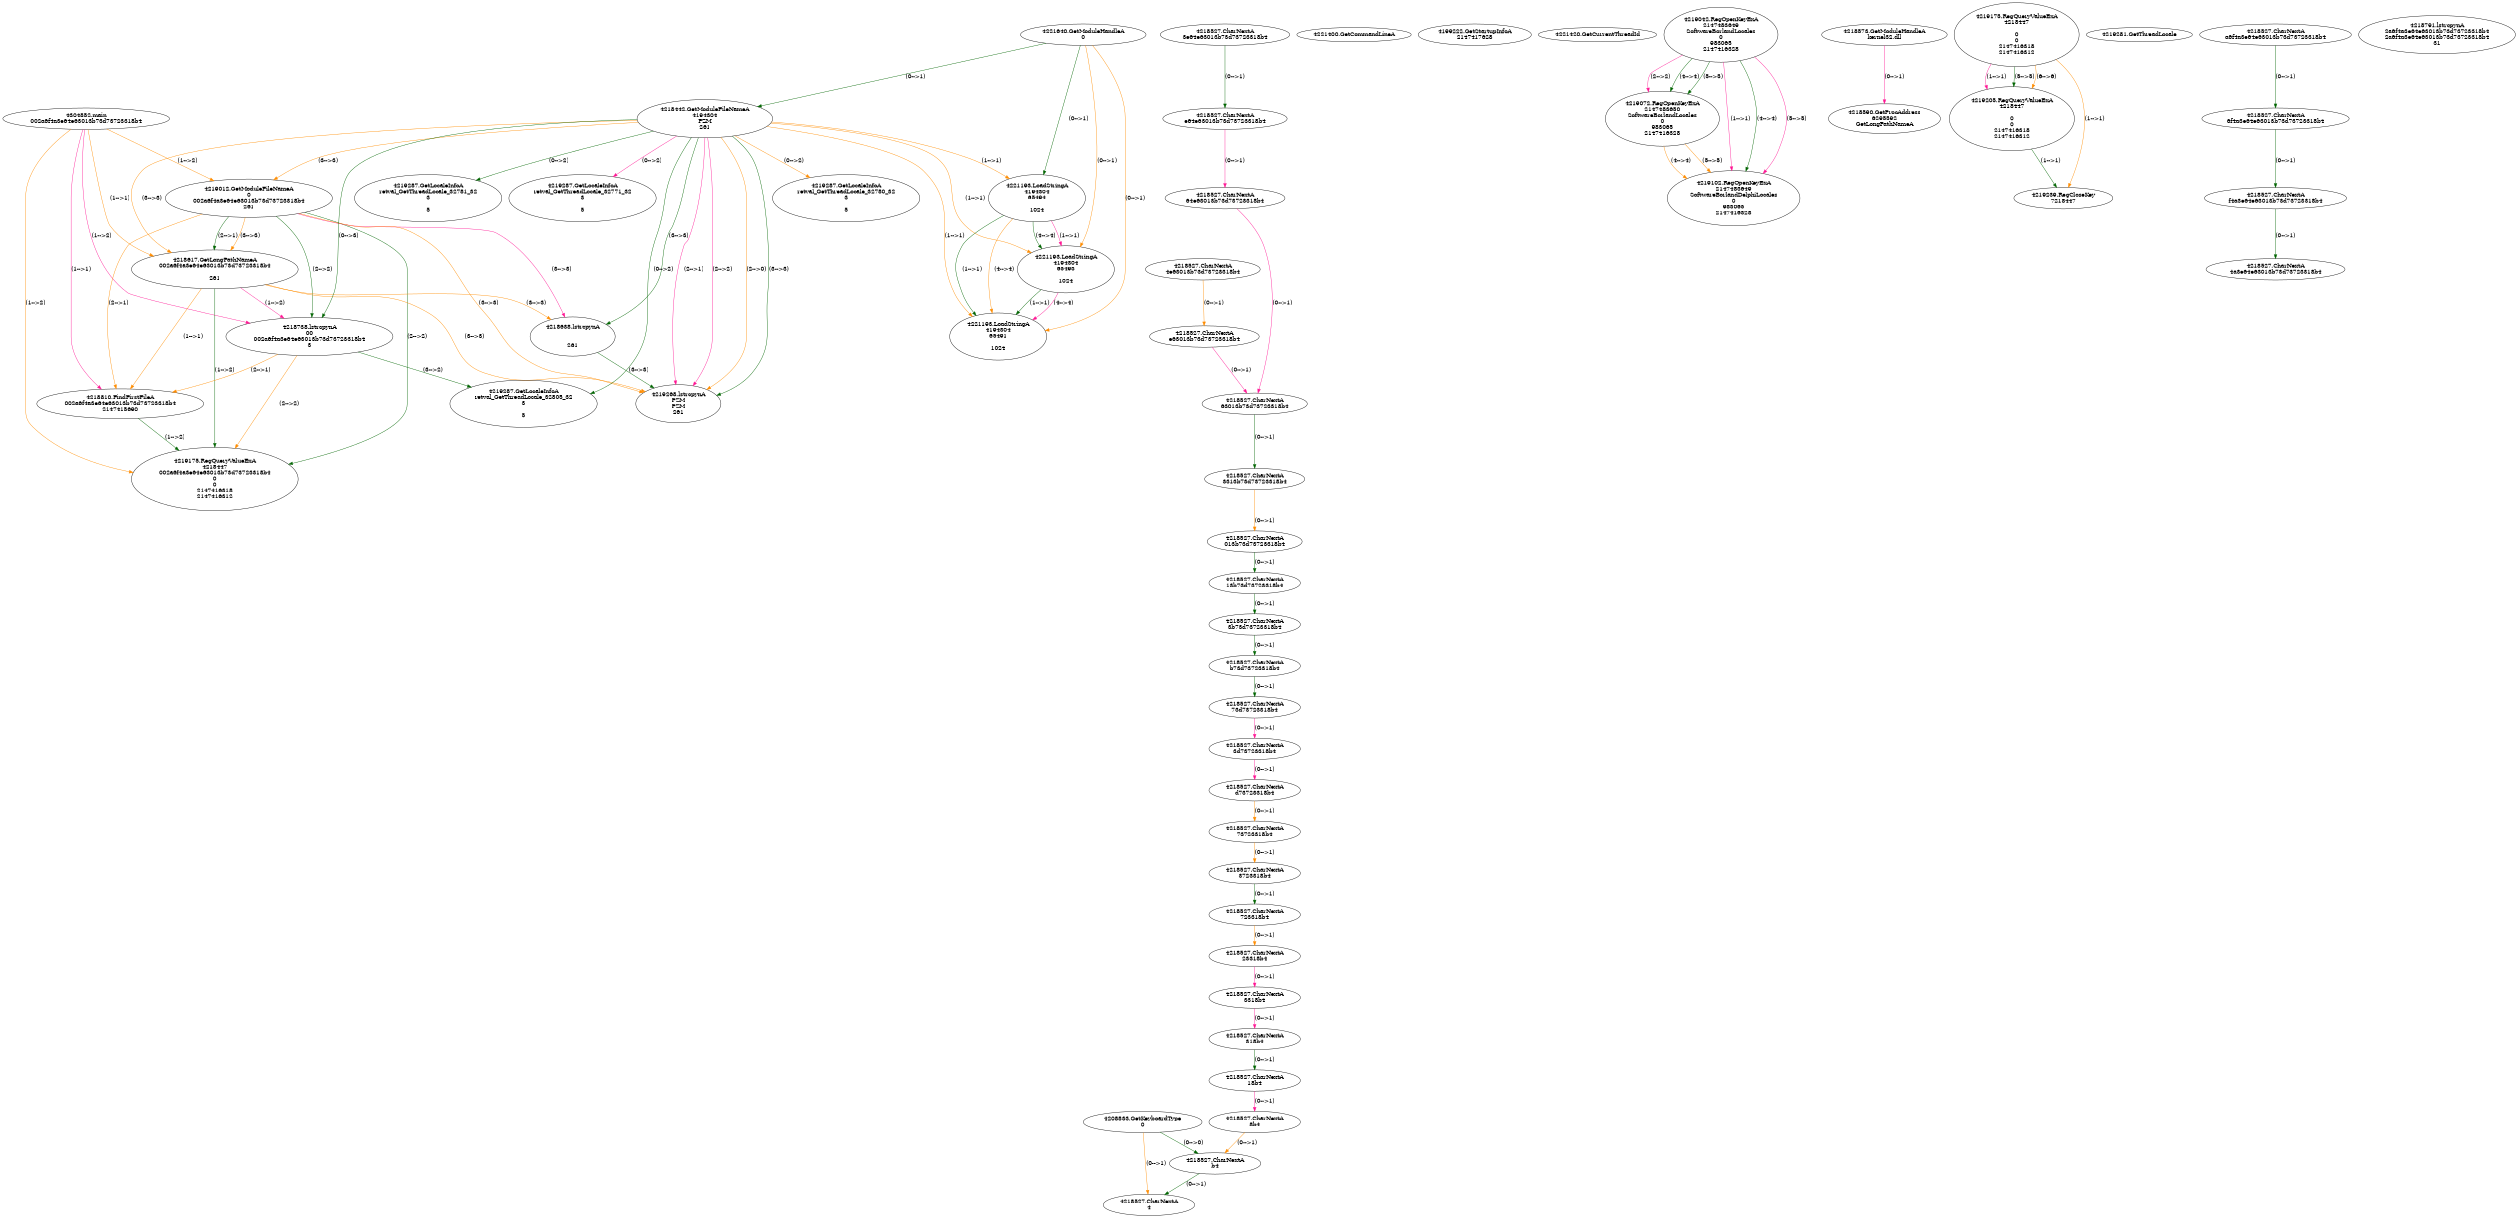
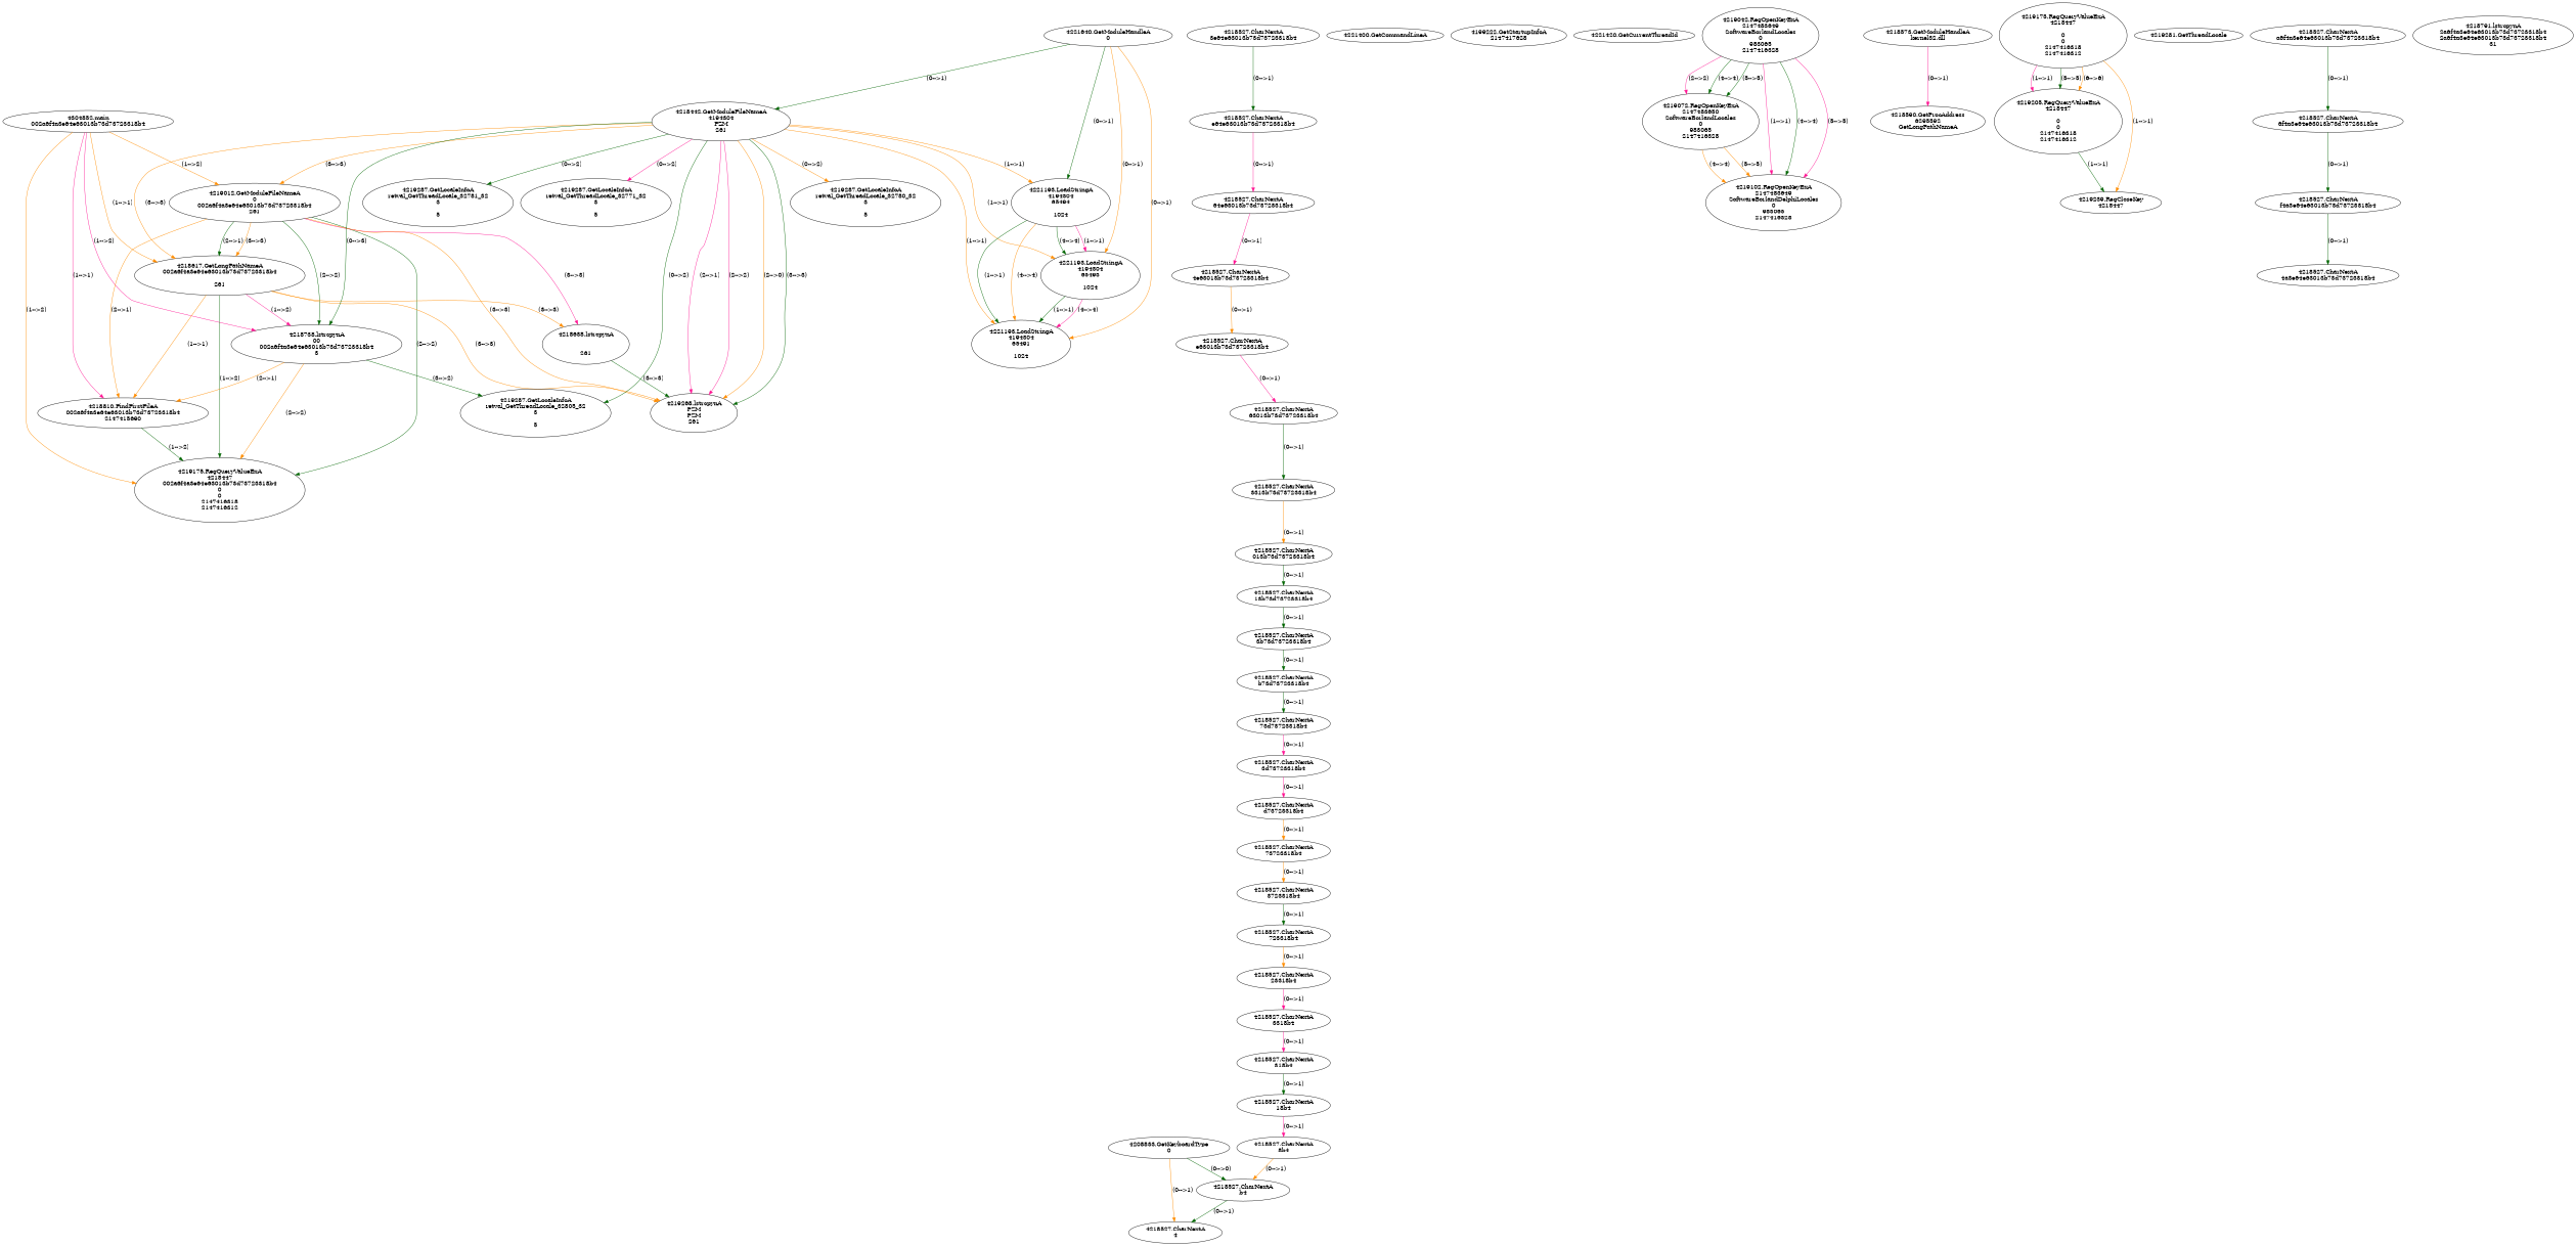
  digraph {
    edge [color=darkgreen]
    n1 [label="4304852.main\n002a6f4a3e64e63013b73d73723318b4"]
    n2 [label="4219012.GetModuleFileNameA\n0\n002a6f4a3e64e63013b73d73723318b4\n261"]
    n3 [label="4218617.GetLongPathNameA\n002a6f4a3e64e63013b73d73723318b4\n\n261"]
    n4 [label="4218738.lstrcpynA\n00\n002a6f4a3e64e63013b73d73723318b4\n3"]
    n5 [label="4218810.FindFirstFileA\n002a6f4a3e64e63013b73d73723318b4\n2147415690"]
    n6 [label="4219175.RegQueryValueExA\n4218447\n002a6f4a3e64e63013b73d73723318b4\n0\n0\n2147416318\n2147416312"]
    n7 [label="4218638.lstrcpynA\n\n\n261"]
    n8 [label="4219268.lstrcpynA\nPZM\nPZM\n261"]
    n9 [label="4219287.GetLocaleInfoA\nretval_GetThreadLocale_32805_32\n3\n\n5"]
    n10 [label="4221640.GetModuleHandleA\n0"]
    n11 [label="4218442.GetModuleFileNameA\n4194304\nPZM\n261"]
    n12 [label="4221193.LoadStringA\n4194304\n65494\n\n1024"]
    n13 [label="4221193.LoadStringA\n4194304\n65493\n\n1024"]
    n14 [label="4221193.LoadStringA\n4194304\n65491\n\n1024"]
    n15 [label="4219287.GetLocaleInfoA\nretval_GetThreadLocale_32781_32\n3\n\n5"]
    n16 [label="4219287.GetLocaleInfoA\nretval_GetThreadLocale_32771_32\n3\n\n5"]
    n17 [label="4219287.GetLocaleInfoA\nretval_GetThreadLocale_32780_32\n3\n\n5"]
    n18 [label="4208833.GetKeyboardType\n0"]
    n19 [label="4218527.CharNextA\nb4"]
    n20 [label="4218527.CharNextA\n4"]
    n21 [label="4221400.GetCommandLineA\n"]
    n22 [label="4199222.GetStartupInfoA\n2147417628"]
    n23 [label="4221420.GetCurrentThreadId\n"]
    n24 [label="4219042.RegOpenKeyExA\n2147483649\nSoftware\Borland\Locales\n0\n983065\n2147416328"]
    n25 [label="4219072.RegOpenKeyExA\n2147483650\nSoftware\Borland\Locales\n0\n983065\n2147416328"]
    n26 [label="4219102.RegOpenKeyExA\n2147483649\nSoftware\Borland\Delphi\Locales\n0\n983065\n2147416328"]
    n27 [label="4218573.GetModuleHandleA\nkernel32.dll"]
    n28 [label="4218590.GetProcAddress\n6295592\nGetLongPathNameA"]
    n29 [label="4219175.RegQueryValueExA\n4218447\n\n0\n0\n2147416318\n2147416312"]
    n30 [label="4219205.RegQueryValueExA\n4218447\n\n0\n0\n2147416318\n2147416312"]
-   n31 [label="4219239.RegCloseKey\n7218447"]
+   n31 [label="4219239.RegCloseKey\n4218447"]
    n32 [label="4219281.GetThreadLocale\n"]
    n33 [label="4218527.CharNextA\na6f4a3e64e63013b73d73723318b4"]
    n34 [label="4218527.CharNextA\n6f4a3e64e63013b73d73723318b4"]
    n35 [label="4218527.CharNextA\nf4a3e64e63013b73d73723318b4"]
    n36 [label="4218527.CharNextA\n4a3e64e63013b73d73723318b4"]
    n37 [label="4218527.CharNextA\n3e64e63013b73d73723318b4"]
    n38 [label="4218527.CharNextA\ne64e63013b73d73723318b4"]
    n39 [label="4218527.CharNextA\n64e63013b73d73723318b4"]
    n40 [label="4218527.CharNextA\n4e63013b73d73723318b4"]
    n41 [label="4218527.CharNextA\ne63013b73d73723318b4"]
    n42 [label="4218527.CharNextA\n63013b73d73723318b4"]
    n43 [label="4218527.CharNextA\n3313b73d73723318b4"]
    n44 [label="4218527.CharNextA\n013b73d73723318b4"]
    n45 [label="4218527.CharNextA\n13b73d73723318b4"]
    n46 [label="4218527.CharNextA\n3b73d73723318b4"]
    n47 [label="4218527.CharNextA\nb73d73723318b4"]
    n48 [label="4218527.CharNextA\n73d73723318b4"]
    n49 [label="4218527.CharNextA\n3d73723318b4"]
    n50 [label="4218527.CharNextA\nd73723318b4"]
    n51 [label="4218527.CharNextA\n73723318b4"]
    n52 [label="4218527.CharNextA\n3723318b4"]
    n53 [label="4218527.CharNextA\n723318b4"]
    n54 [label="4218527.CharNextA\n23318b4"]
    n55 [label="4218527.CharNextA\n3318b4"]
    n56 [label="4218527.CharNextA\n318b4"]
    n57 [label="4218527.CharNextA\n18b4"]
    n58 [label="4218527.CharNextA\n8b4"]
    n59 [label="4218791.lstrcpynA\n2a6f4a3e64e63013b73d73723318b4\n2a6f4a3e64e63013b73d73723318b4\n31"]
    n1 -> n2 [color=darkorange label="(1-->2)"]
    n1 -> n3 [color=darkorange label="(1-->1)"]
    n1 -> n4 [color=deeppink label="(1-->2)"]
    n1 -> n5 [color=deeppink label="(1-->1)"]
    n1 -> n6 [color=darkorange label="(1-->2)"]
    n2 -> n3 [label="(2-->1)"]
    n2 -> n3 [color=darkorange label="(3-->3)"]
    n2 -> n4 [label="(2-->2)"]
    n2 -> n5 [color=darkorange label="(2-->1)"]
    n2 -> n6 [label="(2-->2)"]
    n2 -> n7 [color=deeppink label="(3-->3)"]
    n2 -> n8 [color=darkorange label="(3-->3)"]
    n3 -> n4 [color=deeppink label="(1-->2)"]
    n3 -> n5 [color=darkorange label="(1-->1)"]
    n3 -> n6 [label="(1-->2)"]
    n3 -> n7 [color=darkorange label="(3-->3)"]
    n3 -> n8 [color=darkorange label="(3-->3)"]
    n4 -> n5 [color=darkorange label="(2-->1)"]
    n4 -> n6 [color=darkorange label="(2-->2)"]
    n4 -> n9 [label="(3-->2)"]
    n5 -> n6 [label="(1-->2)"]
    n7 -> n8 [label="(3-->3)"]
    n10 -> n11 [label="(0-->1)"]
    n10 -> n12 [label="(0-->1)"]
    n10 -> n13 [color=darkorange label="(0-->1)"]
    n10 -> n14 [color=darkorange label="(0-->1)"]
    n11 -> n2 [color=darkorange label="(3-->3)"]
    n11 -> n3 [color=darkorange label="(3-->3)"]
    n11 -> n4 [label="(0-->3)"]
-   n11 -> n7 [label="(3-->3)"]
    n11 -> n8 [color=deeppink label="(2-->1)"]
    n11 -> n8 [color=deeppink label="(2-->2)"]
    n11 -> n8 [label="(3-->3)"]
    n11 -> n8 [color=darkorange label="(2-->0)"]
    n11 -> n9 [label="(0-->2)"]
    n11 -> n12 [color=darkorange label="(1-->1)"]
    n11 -> n13 [color=darkorange label="(1-->1)"]
    n11 -> n14 [color=darkorange label="(1-->1)"]
    n11 -> n15 [label="(0-->2)"]
    n11 -> n16 [color=deeppink label="(0-->2)"]
    n11 -> n17 [color=darkorange label="(0-->2)"]
    n12 -> n13 [color=deeppink label="(1-->1)"]
    n12 -> n13 [label="(4-->4)"]
    n12 -> n14 [label="(1-->1)"]
    n12 -> n14 [color=darkorange label="(4-->4)"]
    n13 -> n14 [label="(1-->1)"]
    n13 -> n14 [color=deeppink label="(4-->4)"]
    n18 -> n19 [label="(0-->0)"]
    n18 -> n20 [color=darkorange label="(0-->1)"]
    n19 -> n20 [label="(0-->1)"]
    n24 -> n25 [color=deeppink label="(2-->2)"]
    n24 -> n25 [label="(4-->4)"]
    n24 -> n25 [label="(5-->5)"]
    n24 -> n26 [color=deeppink label="(1-->1)"]
    n24 -> n26 [label="(4-->4)"]
    n24 -> n26 [color=deeppink label="(5-->5)"]
    n25 -> n26 [color=darkorange label="(4-->4)"]
    n25 -> n26 [color=darkorange label="(5-->5)"]
    n27 -> n28 [color=deeppink label="(0-->1)"]
    n29 -> n30 [color=deeppink label="(1-->1)"]
    n29 -> n30 [label="(5-->5)"]
    n29 -> n30 [color=darkorange label="(6-->6)"]
    n29 -> n31 [color=darkorange label="(1-->1)"]
    n30 -> n31 [label="(1-->1)"]
    n33 -> n34 [label="(0-->1)"]
    n34 -> n35 [label="(0-->1)"]
    n35 -> n36 [label="(0-->1)"]
    n37 -> n38 [label="(0-->1)"]
    n38 -> n39 [color=deeppink label="(0-->1)"]
-   n39 -> n42 [color=deeppink label="(0-->1)"]
+   n39 -> n40 [color=deeppink label="(0-->1)"]
    n40 -> n41 [color=darkorange label="(0-->1)"]
    n41 -> n42 [color=deeppink label="(0-->1)"]
    n42 -> n43 [label="(0-->1)"]
    n43 -> n44 [color=darkorange label="(0-->1)"]
    n44 -> n45 [label="(0-->1)"]
    n45 -> n46 [label="(0-->1)"]
    n46 -> n47 [label="(0-->1)"]
    n47 -> n48 [label="(0-->1)"]
    n48 -> n49 [color=deeppink label="(0-->1)"]
    n49 -> n50 [color=deeppink label="(0-->1)"]
    n50 -> n51 [color=darkorange label="(0-->1)"]
    n51 -> n52 [color=darkorange label="(0-->1)"]
    n52 -> n53 [label="(0-->1)"]
    n53 -> n54 [color=darkorange label="(0-->1)"]
    n54 -> n55 [color=deeppink label="(0-->1)"]
    n55 -> n56 [color=deeppink label="(0-->1)"]
    n56 -> n57 [label="(0-->1)"]
    n57 -> n58 [color=deeppink label="(0-->1)"]
    n58 -> n19 [color=darkorange label="(0-->1)"]
  }
